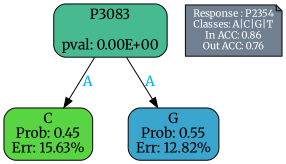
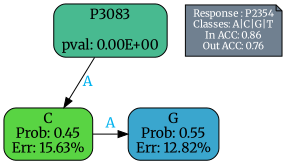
  digraph {
    fontname=Merriweather
    ranksep=equally
    splines=polylines
    node [color=black fontname=Merriweather shape=box style="filled, rounded"]
    edge [fontcolor=deepskyblue2 fontname=Merriweather]
    n1 [fillcolor="#3aa6ce" label="G\nProb: 0.55\nErr: 12.82%"]
    n2 [fillcolor="#59d443" label="C\nProb: 0.45\nErr: 15.63%"]
    n3 [align=left fillcolor=slategray fontcolor=white fontsize=10 label="Response : P2354\nClasses: A|C|G|T\nIn ACC: 0.86\nOut ACC: 0.76\n" shape=note style=filled]
    n4 [fillcolor="#48ba90" label="P3083\n\npval: 0.00E+00"]
    subgraph sub_1 {
      rank=same
      n1
      n2
    }
    subgraph sub_2 {
      rank=same
      n3
      n4
    }
-   n4 -> n1 [label=A]
+   n2 -> n1 [label=A]
    n4 -> n2 [label=A]
  }
